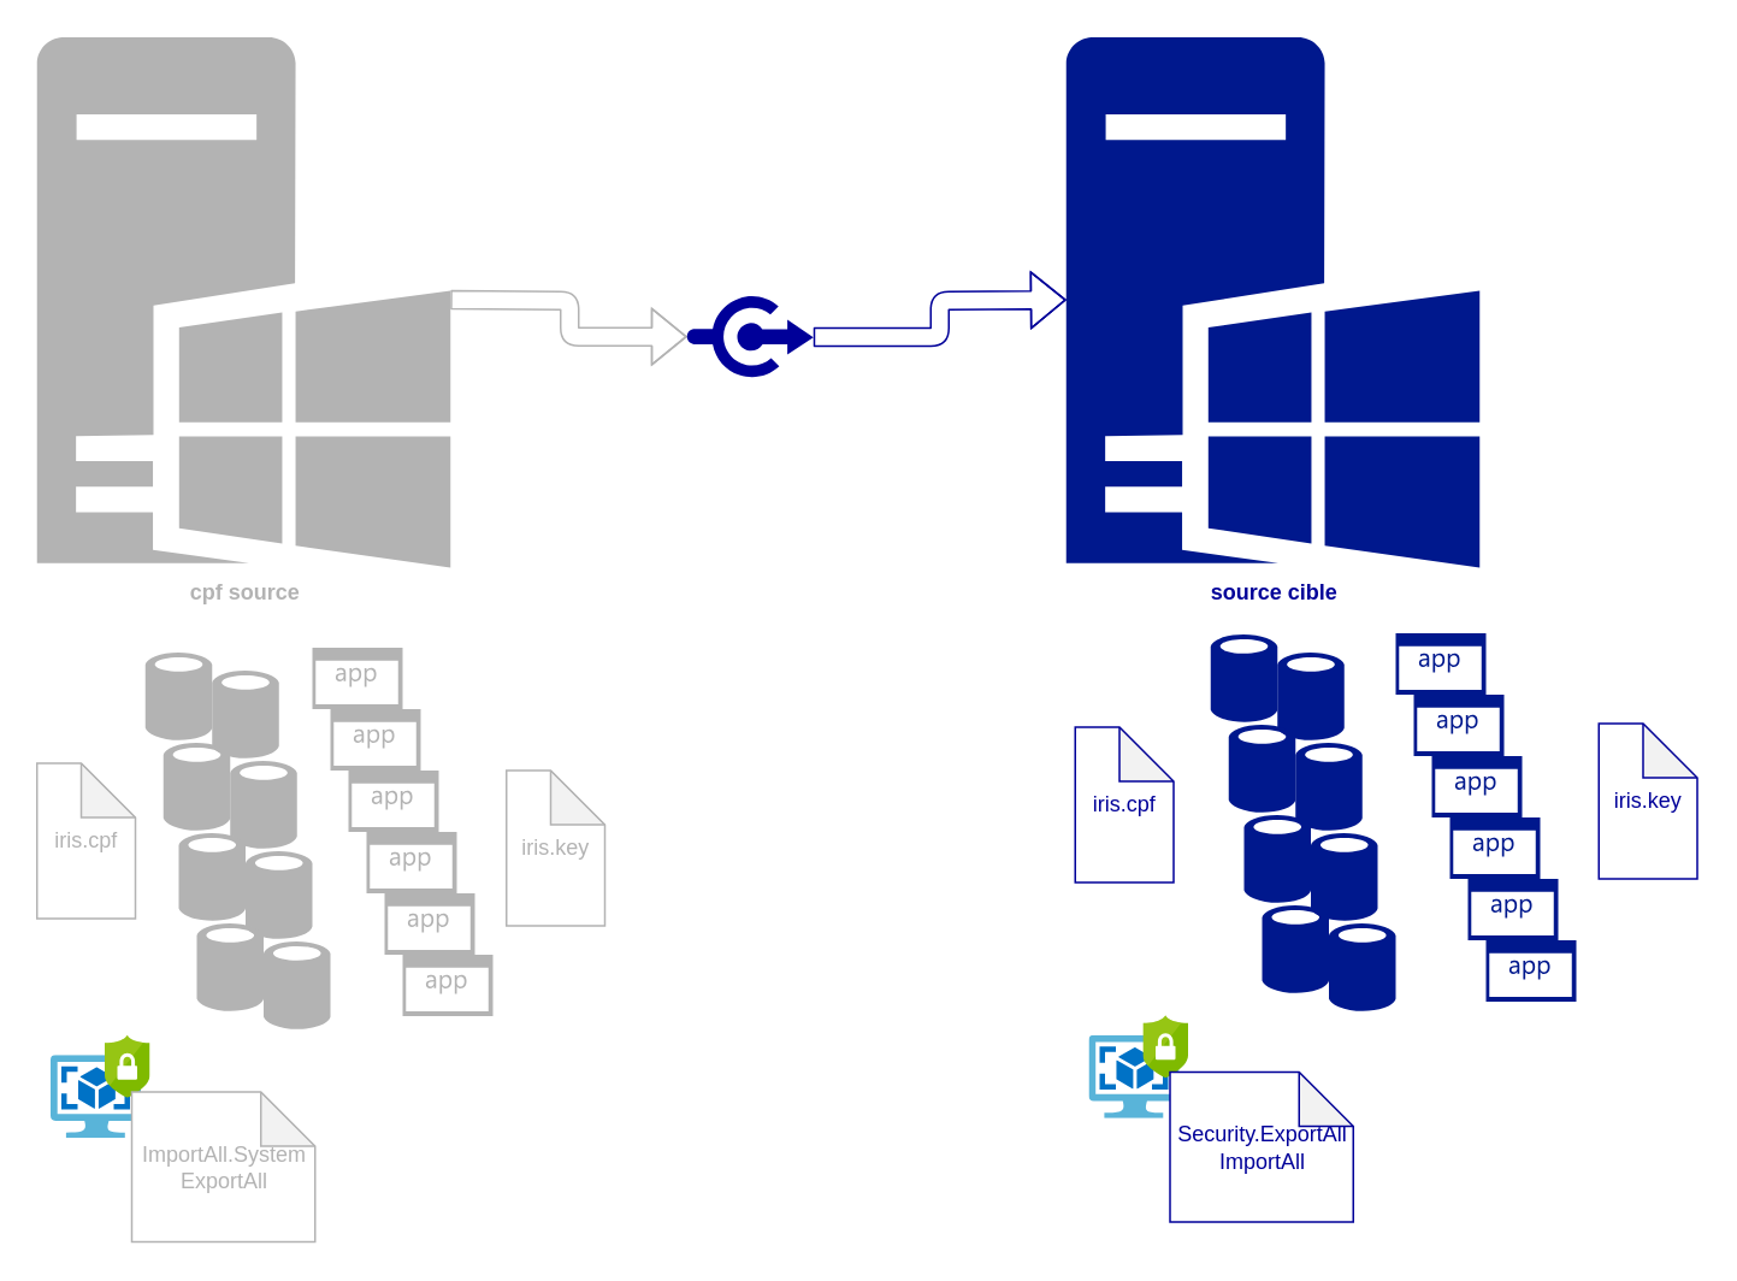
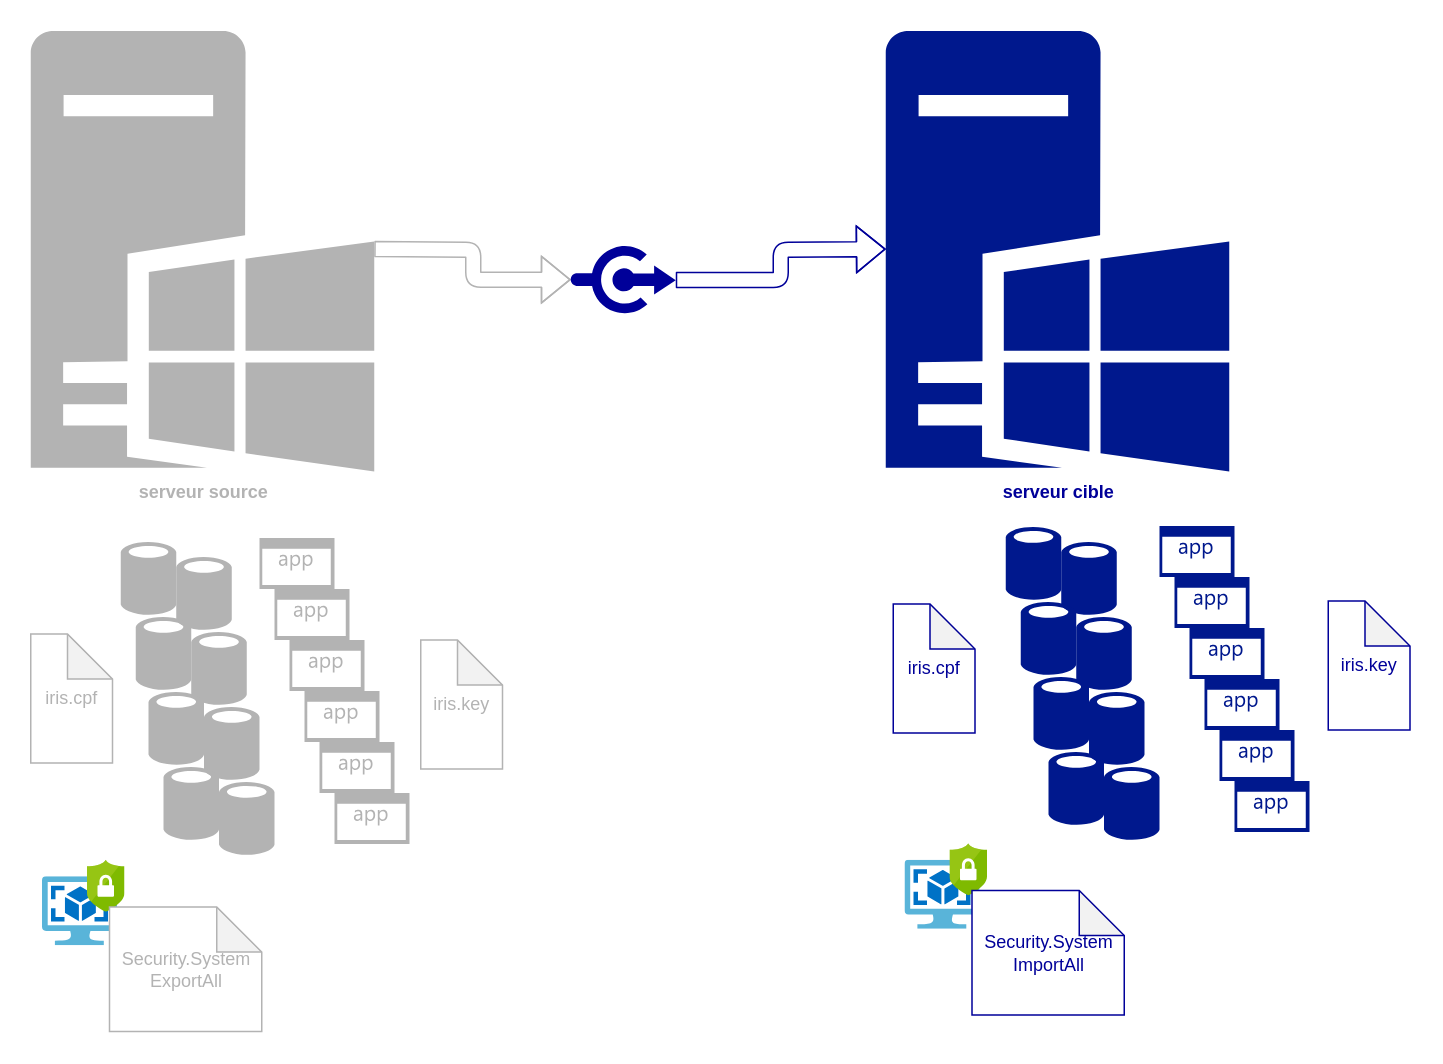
  <mxCell id="0" />
  <mxCell id="1" parent="0" />
  <mxCell id="2" style="edgeStyle=orthogonalEdgeStyle;rounded=1;orthogonalLoop=1;jettySize=auto;html=1;exitX=1;exitY=0.5;exitDx=0;exitDy=0;exitPerimeter=0;shape=flexArrow;strokeColor=#B3B3B3;" edge="1" parent="1" target="7"><mxGeometry relative="1" as="geometry"><mxPoint x="249" y="165.395" as="sourcePoint" /></mxGeometry></mxCell>
- <mxCell id="3" value="&lt;b&gt;&lt;font color=&quot;#b3b3b3&quot;&gt;cpf source&lt;/font&gt;&lt;/b&gt;" style="sketch=0;aspect=fixed;pointerEvents=1;shadow=0;dashed=0;html=1;strokeColor=none;labelPosition=center;verticalLabelPosition=bottom;verticalAlign=top;align=center;fillColor=#B3B3B3;shape=mxgraph.mscae.enterprise.windows_server" vertex="1" parent="1"><mxGeometry x="20" y="20" width="229" height="293.59" as="geometry" /></mxCell>
- <mxCell id="4" value="&lt;b&gt;&lt;font color=&quot;#000099&quot;&gt;source cible&lt;/font&gt;&lt;/b&gt;" style="sketch=0;aspect=fixed;pointerEvents=1;shadow=0;dashed=0;html=1;strokeColor=none;labelPosition=center;verticalLabelPosition=bottom;verticalAlign=top;align=center;fillColor=#00188D;shape=mxgraph.mscae.enterprise.windows_server" vertex="1" parent="1"><mxGeometry x="590" y="20" width="229" height="293.59" as="geometry" /></mxCell>
+ <mxCell id="3" value="&lt;b&gt;&lt;font color=&quot;#b3b3b3&quot;&gt;serveur source&lt;/font&gt;&lt;/b&gt;" style="sketch=0;aspect=fixed;pointerEvents=1;shadow=0;dashed=0;html=1;strokeColor=none;labelPosition=center;verticalLabelPosition=bottom;verticalAlign=top;align=center;fillColor=#B3B3B3;shape=mxgraph.mscae.enterprise.windows_server" vertex="1" parent="1"><mxGeometry x="20" y="20" width="229" height="293.59" as="geometry" /></mxCell>
+ <mxCell id="4" value="&lt;b&gt;&lt;font color=&quot;#000099&quot;&gt;serveur cible&lt;/font&gt;&lt;/b&gt;" style="sketch=0;aspect=fixed;pointerEvents=1;shadow=0;dashed=0;html=1;strokeColor=none;labelPosition=center;verticalLabelPosition=bottom;verticalAlign=top;align=center;fillColor=#00188D;shape=mxgraph.mscae.enterprise.windows_server" vertex="1" parent="1"><mxGeometry x="590" y="20" width="229" height="293.59" as="geometry" /></mxCell>
  <mxCell id="5" value="" style="sketch=0;aspect=fixed;pointerEvents=1;shadow=0;dashed=0;html=1;strokeColor=none;labelPosition=center;verticalLabelPosition=bottom;verticalAlign=top;align=center;fillColor=#00188D;shape=mxgraph.mscae.enterprise.database_generic" vertex="1" parent="1"><mxGeometry x="670" y="350" width="37" height="50" as="geometry" /></mxCell>
  <mxCell id="6" style="edgeStyle=orthogonalEdgeStyle;rounded=1;orthogonalLoop=1;jettySize=auto;html=1;exitX=1;exitY=0.505;exitDx=0;exitDy=0;exitPerimeter=0;entryX=0;entryY=0.5;entryDx=0;entryDy=0;entryPerimeter=0;shape=flexArrow;strokeColor=#000099;" edge="1" parent="1" source="7"><mxGeometry relative="1" as="geometry"><mxPoint x="590" y="165.395" as="targetPoint" /></mxGeometry></mxCell>
  <mxCell id="7" value="" style="sketch=0;aspect=fixed;pointerEvents=1;shadow=0;dashed=0;html=1;strokeColor=none;labelPosition=center;verticalLabelPosition=bottom;verticalAlign=top;align=center;fillColor=#000099;shape=mxgraph.mscae.enterprise.connectors;direction=east;" vertex="1" parent="1"><mxGeometry x="380" y="162" width="70" height="47.6" as="geometry" /></mxCell>
  <mxCell id="8" value="" style="sketch=0;aspect=fixed;pointerEvents=1;shadow=0;dashed=0;html=1;strokeColor=none;labelPosition=center;verticalLabelPosition=bottom;verticalAlign=top;align=center;fillColor=#00188D;shape=mxgraph.mscae.enterprise.database_generic" vertex="1" parent="1"><mxGeometry x="707" y="360" width="37" height="50" as="geometry" /></mxCell>
  <mxCell id="9" value="" style="sketch=0;aspect=fixed;pointerEvents=1;shadow=0;dashed=0;html=1;strokeColor=none;labelPosition=center;verticalLabelPosition=bottom;verticalAlign=top;align=center;fillColor=#00188D;shape=mxgraph.mscae.enterprise.database_generic" vertex="1" parent="1"><mxGeometry x="680" y="400" width="37" height="50" as="geometry" /></mxCell>
  <mxCell id="10" value="" style="sketch=0;aspect=fixed;pointerEvents=1;shadow=0;dashed=0;html=1;strokeColor=none;labelPosition=center;verticalLabelPosition=bottom;verticalAlign=top;align=center;fillColor=#00188D;shape=mxgraph.mscae.enterprise.database_generic" vertex="1" parent="1"><mxGeometry x="717" y="410" width="37" height="50" as="geometry" /></mxCell>
  <mxCell id="11" value="" style="sketch=0;aspect=fixed;pointerEvents=1;shadow=0;dashed=0;html=1;strokeColor=none;labelPosition=center;verticalLabelPosition=bottom;verticalAlign=top;align=center;fillColor=#00188D;shape=mxgraph.mscae.enterprise.database_generic" vertex="1" parent="1"><mxGeometry x="688.5" y="450" width="37" height="50" as="geometry" /></mxCell>
  <mxCell id="12" value="" style="sketch=0;aspect=fixed;pointerEvents=1;shadow=0;dashed=0;html=1;strokeColor=none;labelPosition=center;verticalLabelPosition=bottom;verticalAlign=top;align=center;fillColor=#00188D;shape=mxgraph.mscae.enterprise.database_generic" vertex="1" parent="1"><mxGeometry x="725.5" y="460" width="37" height="50" as="geometry" /></mxCell>
  <mxCell id="13" value="" style="sketch=0;aspect=fixed;pointerEvents=1;shadow=0;dashed=0;html=1;strokeColor=none;labelPosition=center;verticalLabelPosition=bottom;verticalAlign=top;align=center;fillColor=#00188D;shape=mxgraph.mscae.enterprise.database_generic" vertex="1" parent="1"><mxGeometry x="698.5" y="500" width="37" height="50" as="geometry" /></mxCell>
  <mxCell id="14" value="" style="sketch=0;aspect=fixed;pointerEvents=1;shadow=0;dashed=0;html=1;strokeColor=none;labelPosition=center;verticalLabelPosition=bottom;verticalAlign=top;align=center;fillColor=#00188D;shape=mxgraph.mscae.enterprise.database_generic" vertex="1" parent="1"><mxGeometry x="735.5" y="510" width="37" height="50" as="geometry" /></mxCell>
  <mxCell id="15" value="" style="sketch=0;aspect=fixed;pointerEvents=1;shadow=0;dashed=0;html=1;strokeColor=none;labelPosition=center;verticalLabelPosition=bottom;verticalAlign=top;align=center;fillColor=#B3B3B3;shape=mxgraph.mscae.enterprise.database_generic" vertex="1" parent="1"><mxGeometry x="80" y="360" width="37" height="50" as="geometry" /></mxCell>
  <mxCell id="16" value="" style="sketch=0;aspect=fixed;pointerEvents=1;shadow=0;dashed=0;html=1;strokeColor=none;labelPosition=center;verticalLabelPosition=bottom;verticalAlign=top;align=center;fillColor=#B3B3B3;shape=mxgraph.mscae.enterprise.database_generic" vertex="1" parent="1"><mxGeometry x="117" y="370" width="37" height="50" as="geometry" /></mxCell>
  <mxCell id="17" value="" style="sketch=0;aspect=fixed;pointerEvents=1;shadow=0;dashed=0;html=1;strokeColor=none;labelPosition=center;verticalLabelPosition=bottom;verticalAlign=top;align=center;fillColor=#B3B3B3;shape=mxgraph.mscae.enterprise.database_generic" vertex="1" parent="1"><mxGeometry x="90" y="410" width="37" height="50" as="geometry" /></mxCell>
  <mxCell id="18" value="" style="sketch=0;aspect=fixed;pointerEvents=1;shadow=0;dashed=0;html=1;strokeColor=none;labelPosition=center;verticalLabelPosition=bottom;verticalAlign=top;align=center;fillColor=#B3B3B3;shape=mxgraph.mscae.enterprise.database_generic" vertex="1" parent="1"><mxGeometry x="127" y="420" width="37" height="50" as="geometry" /></mxCell>
  <mxCell id="19" value="" style="sketch=0;aspect=fixed;pointerEvents=1;shadow=0;dashed=0;html=1;strokeColor=none;labelPosition=center;verticalLabelPosition=bottom;verticalAlign=top;align=center;fillColor=#B3B3B3;shape=mxgraph.mscae.enterprise.database_generic" vertex="1" parent="1"><mxGeometry x="98.5" y="460" width="37" height="50" as="geometry" /></mxCell>
  <mxCell id="20" value="" style="sketch=0;aspect=fixed;pointerEvents=1;shadow=0;dashed=0;html=1;strokeColor=none;labelPosition=center;verticalLabelPosition=bottom;verticalAlign=top;align=center;fillColor=#B3B3B3;shape=mxgraph.mscae.enterprise.database_generic" vertex="1" parent="1"><mxGeometry x="135.5" y="470" width="37" height="50" as="geometry" /></mxCell>
  <mxCell id="21" value="" style="sketch=0;aspect=fixed;pointerEvents=1;shadow=0;dashed=0;html=1;strokeColor=none;labelPosition=center;verticalLabelPosition=bottom;verticalAlign=top;align=center;fillColor=#B3B3B3;shape=mxgraph.mscae.enterprise.database_generic" vertex="1" parent="1"><mxGeometry x="108.5" y="510" width="37" height="50" as="geometry" /></mxCell>
  <mxCell id="22" value="" style="sketch=0;aspect=fixed;pointerEvents=1;shadow=0;dashed=0;html=1;strokeColor=none;labelPosition=center;verticalLabelPosition=bottom;verticalAlign=top;align=center;fillColor=#B3B3B3;shape=mxgraph.mscae.enterprise.database_generic" vertex="1" parent="1"><mxGeometry x="145.5" y="520" width="37" height="50" as="geometry" /></mxCell>
  <mxCell id="23" value="" style="sketch=0;aspect=fixed;pointerEvents=1;shadow=0;dashed=0;html=1;strokeColor=none;labelPosition=center;verticalLabelPosition=bottom;verticalAlign=top;align=center;fillColor=#B3B3B3;shape=mxgraph.mscae.enterprise.application" vertex="1" parent="1"><mxGeometry x="172.5" y="358" width="50" height="34" as="geometry" /></mxCell>
  <mxCell id="24" value="" style="sketch=0;aspect=fixed;pointerEvents=1;shadow=0;dashed=0;html=1;strokeColor=none;labelPosition=center;verticalLabelPosition=bottom;verticalAlign=top;align=center;fillColor=#B3B3B3;shape=mxgraph.mscae.enterprise.application" vertex="1" parent="1"><mxGeometry x="182.5" y="392" width="50" height="34" as="geometry" /></mxCell>
  <mxCell id="25" value="" style="sketch=0;aspect=fixed;pointerEvents=1;shadow=0;dashed=0;html=1;strokeColor=none;labelPosition=center;verticalLabelPosition=bottom;verticalAlign=top;align=center;fillColor=#B3B3B3;shape=mxgraph.mscae.enterprise.application" vertex="1" parent="1"><mxGeometry x="192.5" y="426" width="50" height="34" as="geometry" /></mxCell>
  <mxCell id="26" value="" style="sketch=0;aspect=fixed;pointerEvents=1;shadow=0;dashed=0;html=1;strokeColor=none;labelPosition=center;verticalLabelPosition=bottom;verticalAlign=top;align=center;fillColor=#B3B3B3;shape=mxgraph.mscae.enterprise.application" vertex="1" parent="1"><mxGeometry x="202.5" y="460" width="50" height="34" as="geometry" /></mxCell>
  <mxCell id="27" value="" style="sketch=0;aspect=fixed;pointerEvents=1;shadow=0;dashed=0;html=1;strokeColor=none;labelPosition=center;verticalLabelPosition=bottom;verticalAlign=top;align=center;fillColor=#B3B3B3;shape=mxgraph.mscae.enterprise.application" vertex="1" parent="1"><mxGeometry x="212.5" y="494" width="50" height="34" as="geometry" /></mxCell>
  <mxCell id="28" value="" style="sketch=0;aspect=fixed;pointerEvents=1;shadow=0;dashed=0;html=1;strokeColor=none;labelPosition=center;verticalLabelPosition=bottom;verticalAlign=top;align=center;fillColor=#B3B3B3;shape=mxgraph.mscae.enterprise.application" vertex="1" parent="1"><mxGeometry x="222.5" y="528" width="50" height="34" as="geometry" /></mxCell>
  <mxCell id="29" value="" style="sketch=0;aspect=fixed;pointerEvents=1;shadow=0;dashed=0;html=1;strokeColor=none;labelPosition=center;verticalLabelPosition=bottom;verticalAlign=top;align=center;fillColor=#00188D;shape=mxgraph.mscae.enterprise.application" vertex="1" parent="1"><mxGeometry x="772.5" y="350" width="50" height="34" as="geometry" /></mxCell>
  <mxCell id="30" value="" style="sketch=0;aspect=fixed;pointerEvents=1;shadow=0;dashed=0;html=1;strokeColor=none;labelPosition=center;verticalLabelPosition=bottom;verticalAlign=top;align=center;fillColor=#00188D;shape=mxgraph.mscae.enterprise.application" vertex="1" parent="1"><mxGeometry x="782.5" y="384" width="50" height="34" as="geometry" /></mxCell>
  <mxCell id="31" value="" style="sketch=0;aspect=fixed;pointerEvents=1;shadow=0;dashed=0;html=1;strokeColor=none;labelPosition=center;verticalLabelPosition=bottom;verticalAlign=top;align=center;fillColor=#00188D;shape=mxgraph.mscae.enterprise.application" vertex="1" parent="1"><mxGeometry x="792.5" y="418" width="50" height="34" as="geometry" /></mxCell>
  <mxCell id="32" value="" style="sketch=0;aspect=fixed;pointerEvents=1;shadow=0;dashed=0;html=1;strokeColor=none;labelPosition=center;verticalLabelPosition=bottom;verticalAlign=top;align=center;fillColor=#00188D;shape=mxgraph.mscae.enterprise.application" vertex="1" parent="1"><mxGeometry x="802.5" y="452" width="50" height="34" as="geometry" /></mxCell>
  <mxCell id="33" value="" style="sketch=0;aspect=fixed;pointerEvents=1;shadow=0;dashed=0;html=1;strokeColor=none;labelPosition=center;verticalLabelPosition=bottom;verticalAlign=top;align=center;fillColor=#00188D;shape=mxgraph.mscae.enterprise.application" vertex="1" parent="1"><mxGeometry x="812.5" y="486" width="50" height="34" as="geometry" /></mxCell>
  <mxCell id="34" value="" style="sketch=0;aspect=fixed;pointerEvents=1;shadow=0;dashed=0;html=1;strokeColor=none;labelPosition=center;verticalLabelPosition=bottom;verticalAlign=top;align=center;fillColor=#00188D;shape=mxgraph.mscae.enterprise.application" vertex="1" parent="1"><mxGeometry x="822.5" y="520" width="50" height="34" as="geometry" /></mxCell>
  <mxCell id="35" value="&lt;font color=&quot;#b3b3b3&quot;&gt;iris.cpf&lt;/font&gt;" style="shape=note;whiteSpace=wrap;html=1;backgroundOutline=1;darkOpacity=0.05;strokeColor=#B3B3B3;" vertex="1" parent="1"><mxGeometry x="20" y="422" width="54.5" height="86" as="geometry" /></mxCell>
  <mxCell id="36" value="&lt;font color=&quot;#000099&quot;&gt;iris.cpf&lt;/font&gt;" style="shape=note;whiteSpace=wrap;html=1;backgroundOutline=1;darkOpacity=0.05;strokeColor=#000099;" vertex="1" parent="1"><mxGeometry x="595" y="402" width="54.5" height="86" as="geometry" /></mxCell>
  <mxCell id="37" value="" style="image;sketch=0;aspect=fixed;html=1;points=[];align=center;fontSize=12;image=img/lib/mscae/OS_Images_Classic.svg;fontColor=#B3B3B3;labelBorderColor=#B3B3B3;" vertex="1" parent="1"><mxGeometry x="28" y="584" width="50" height="46" as="geometry" /></mxCell>
  <mxCell id="38" value="" style="image;sketch=0;aspect=fixed;html=1;points=[];align=center;fontSize=12;image=img/lib/mscae/Security_Center.svg;" vertex="1" parent="1"><mxGeometry x="58" y="573" width="25" height="34.72" as="geometry" /></mxCell>
- <mxCell id="39" value="&lt;font color=&quot;#b3b3b3&quot;&gt;ImportAll.System&lt;br&gt;ExportAll&lt;br&gt;&lt;/font&gt;" style="shape=note;whiteSpace=wrap;html=1;backgroundOutline=1;darkOpacity=0.05;strokeColor=#B3B3B3;" vertex="1" parent="1"><mxGeometry x="72.5" y="604" width="101.5" height="83" as="geometry" /></mxCell>
+ <mxCell id="39" value="&lt;font color=&quot;#b3b3b3&quot;&gt;Security.System&lt;br&gt;ExportAll&lt;br&gt;&lt;/font&gt;" style="shape=note;whiteSpace=wrap;html=1;backgroundOutline=1;darkOpacity=0.05;strokeColor=#B3B3B3;" vertex="1" parent="1"><mxGeometry x="72.5" y="604" width="101.5" height="83" as="geometry" /></mxCell>
  <mxCell id="40" value="" style="image;sketch=0;aspect=fixed;html=1;points=[];align=center;fontSize=12;image=img/lib/mscae/OS_Images_Classic.svg;fontColor=#B3B3B3;labelBorderColor=#B3B3B3;" vertex="1" parent="1"><mxGeometry x="603" y="573" width="50" height="46" as="geometry" /></mxCell>
  <mxCell id="41" value="" style="image;sketch=0;aspect=fixed;html=1;points=[];align=center;fontSize=12;image=img/lib/mscae/Security_Center.svg;" vertex="1" parent="1"><mxGeometry x="633" y="562" width="25" height="34.72" as="geometry" /></mxCell>
- <mxCell id="42" value="&lt;font color=&quot;#000099&quot;&gt;Security.ExportAll&lt;br&gt;ImportAll&lt;/font&gt;" style="shape=note;whiteSpace=wrap;html=1;backgroundOutline=1;darkOpacity=0.05;strokeColor=#000099;" vertex="1" parent="1"><mxGeometry x="647.5" y="593" width="101.5" height="83" as="geometry" /></mxCell>
+ <mxCell id="42" value="&lt;font color=&quot;#000099&quot;&gt;Security.System&lt;br&gt;ImportAll&lt;/font&gt;" style="shape=note;whiteSpace=wrap;html=1;backgroundOutline=1;darkOpacity=0.05;strokeColor=#000099;" vertex="1" parent="1"><mxGeometry x="647.5" y="593" width="101.5" height="83" as="geometry" /></mxCell>
  <mxCell id="43" value="&lt;font color=&quot;#b3b3b3&quot;&gt;iris.key&lt;/font&gt;" style="shape=note;whiteSpace=wrap;html=1;backgroundOutline=1;darkOpacity=0.05;strokeColor=#B3B3B3;" vertex="1" parent="1"><mxGeometry x="280" y="426" width="54.5" height="86" as="geometry" /></mxCell>
  <mxCell id="44" value="&lt;font color=&quot;#000099&quot;&gt;iris.key&lt;/font&gt;" style="shape=note;whiteSpace=wrap;html=1;backgroundOutline=1;darkOpacity=0.05;strokeColor=#000099;" vertex="1" parent="1"><mxGeometry x="885" y="400" width="54.5" height="86" as="geometry" /></mxCell>
